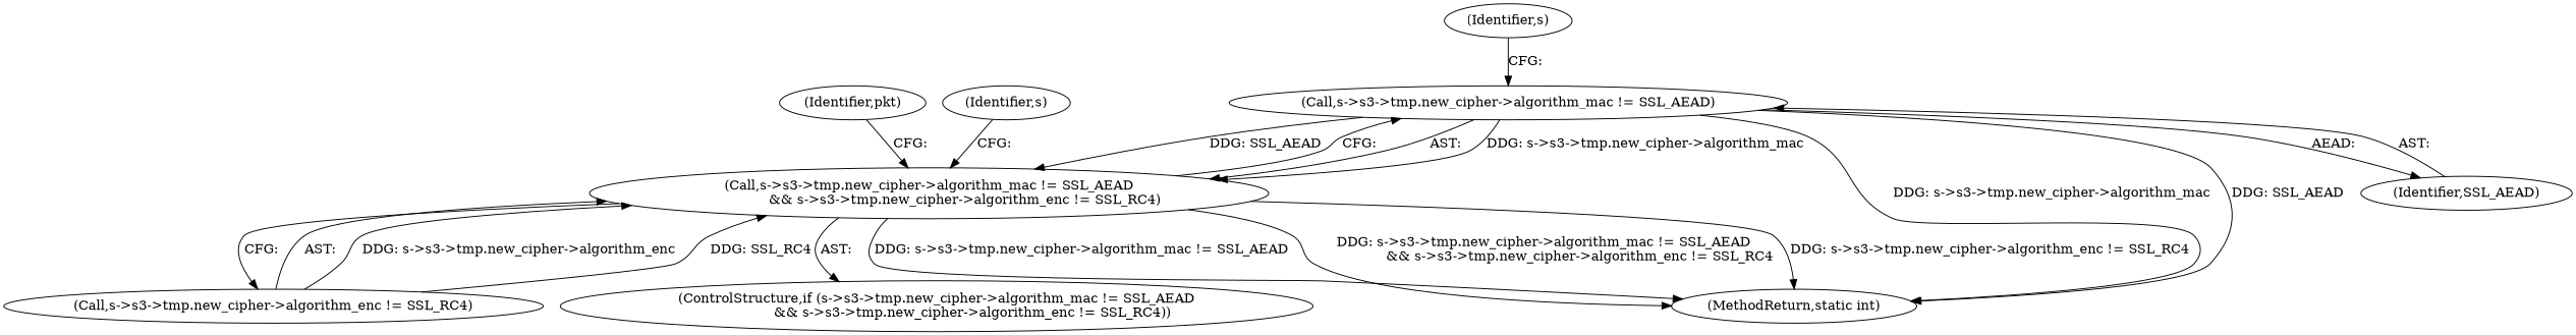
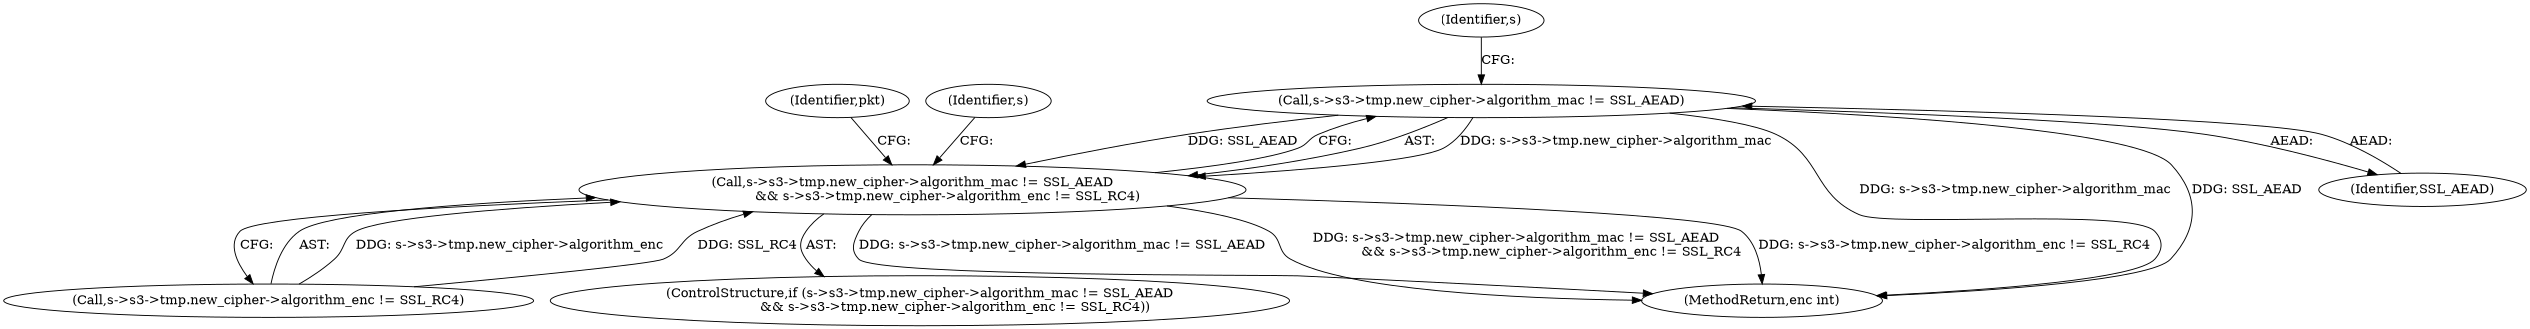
  digraph {
    n1 [label="(Call,s->s3->tmp.new_cipher->algorithm_mac != SSL_AEAD)"]
    n2 [label="(Call,s->s3->tmp.new_cipher->algorithm_mac != SSL_AEAD\n                 && s->s3->tmp.new_cipher->algorithm_enc != SSL_RC4)"]
-   n3 [label="(MethodReturn,static int)"]
+   n3 [label="(MethodReturn,enc int)"]
    n4 [label="(Identifier,SSL_AEAD)"]
    n5 [label="(Call,s->s3->tmp.new_cipher->algorithm_enc != SSL_RC4)"]
    n6 [label="(ControlStructure,if (s->s3->tmp.new_cipher->algorithm_mac != SSL_AEAD\n                 && s->s3->tmp.new_cipher->algorithm_enc != SSL_RC4))"]
    n7 [label="(Identifier,pkt)"]
    n8 [label="(Identifier,s)"]
    n9 [label="(Identifier,s)"]
    n1 -> n2 [label="AST: "]
    n1 -> n2 [label="DDG: s->s3->tmp.new_cipher->algorithm_mac"]
    n1 -> n2 [label="DDG: SSL_AEAD"]
    n1 -> n3 [label="DDG: s->s3->tmp.new_cipher->algorithm_mac"]
    n1 -> n3 [label="DDG: SSL_AEAD"]
    n1 -> n4 [label="AEAD: "]
    n2 -> n1 [label="CFG: "]
    n2 -> n3 [label="DDG: s->s3->tmp.new_cipher->algorithm_mac != SSL_AEAD\n                 && s->s3->tmp.new_cipher->algorithm_enc != SSL_RC4"]
    n2 -> n3 [label="DDG: s->s3->tmp.new_cipher->algorithm_enc != SSL_RC4"]
    n2 -> n3 [label="DDG: s->s3->tmp.new_cipher->algorithm_mac != SSL_AEAD"]
    n2 -> n5 [label="CFG: "]
    n2 -> n6 [label="AST: "]
-   n4 -> n1 [label="AST: "]
+   n4 -> n1 [label="AEAD: "]
    n5 -> n2 [label="AST: "]
    n5 -> n2 [label="DDG: s->s3->tmp.new_cipher->algorithm_enc"]
    n5 -> n2 [label="DDG: SSL_RC4"]
    n7 -> n2 [label="CFG: "]
    n8 -> n1 [label="CFG: "]
    n9 -> n2 [label="CFG: "]
  }
